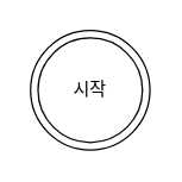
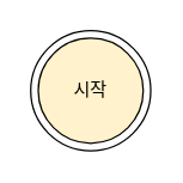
  <mxCell id="0" />
  <mxCell id="1" parent="0" />
  <mxCell id="2" value="" style="group" vertex="1" connectable="0" parent="1"><mxGeometry x="20" y="20" width="80" height="80" as="geometry" /></mxCell>
  <mxCell id="3" value="" style="ellipse;whiteSpace=wrap;html=1;aspect=fixed;" vertex="1" parent="2"><mxGeometry width="80" height="80" as="geometry" /></mxCell>
- <mxCell id="4" value="시작" style="ellipse;whiteSpace=wrap;html=1;aspect=fixed;" vertex="1" parent="2"><mxGeometry x="5" y="5" width="70" height="70" as="geometry" /></mxCell>
+ <mxCell id="4" value="시작" style="ellipse;whiteSpace=wrap;html=1;aspect=fixed;fillColor=#fff2cc;" vertex="1" parent="2"><mxGeometry x="5" y="5" width="70" height="70" as="geometry" /></mxCell>
